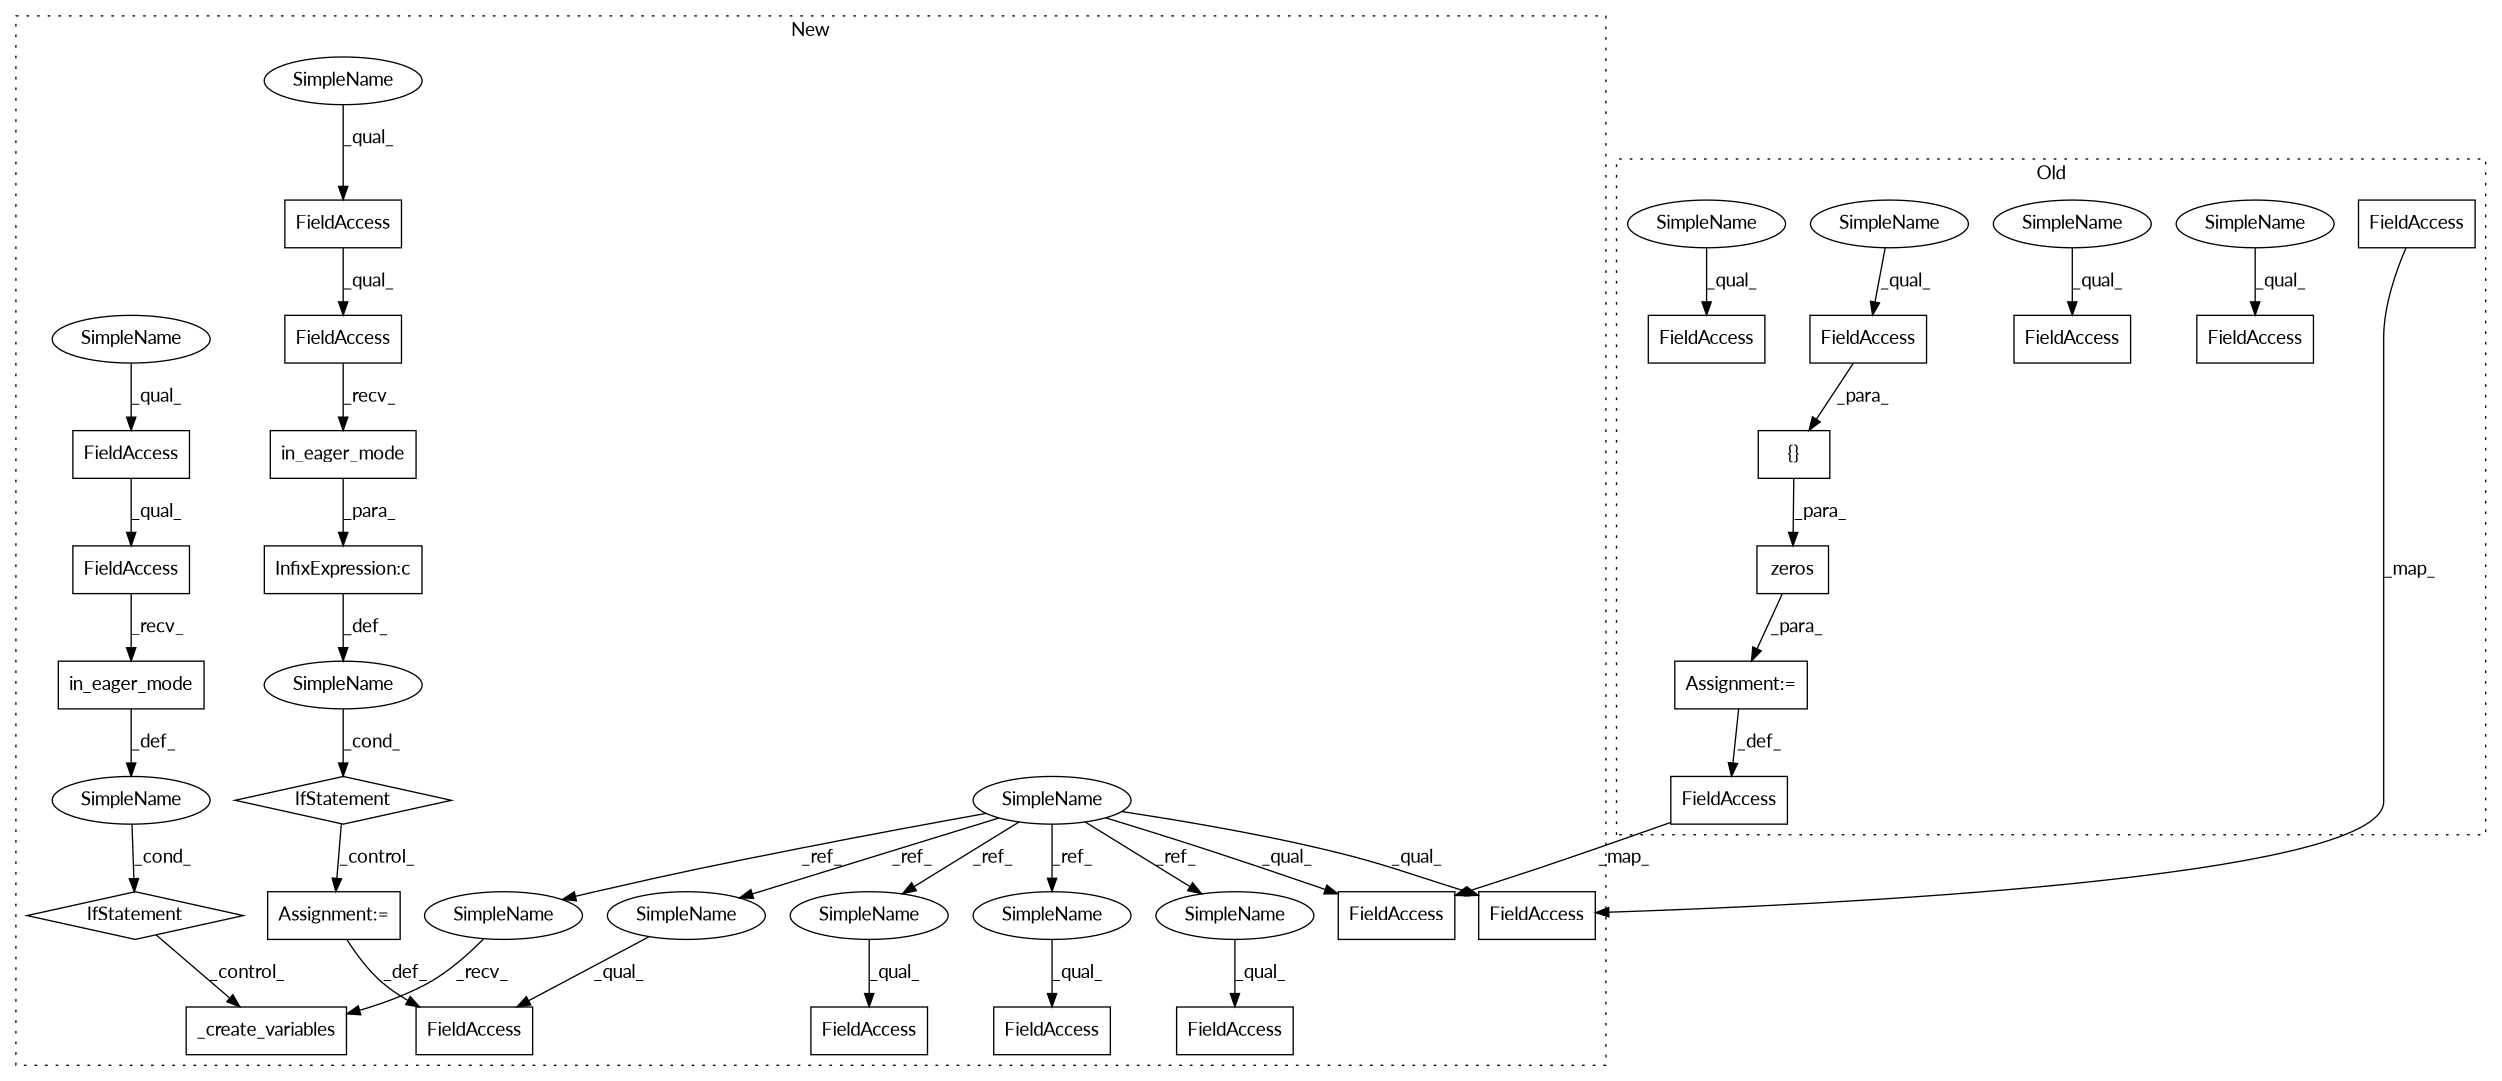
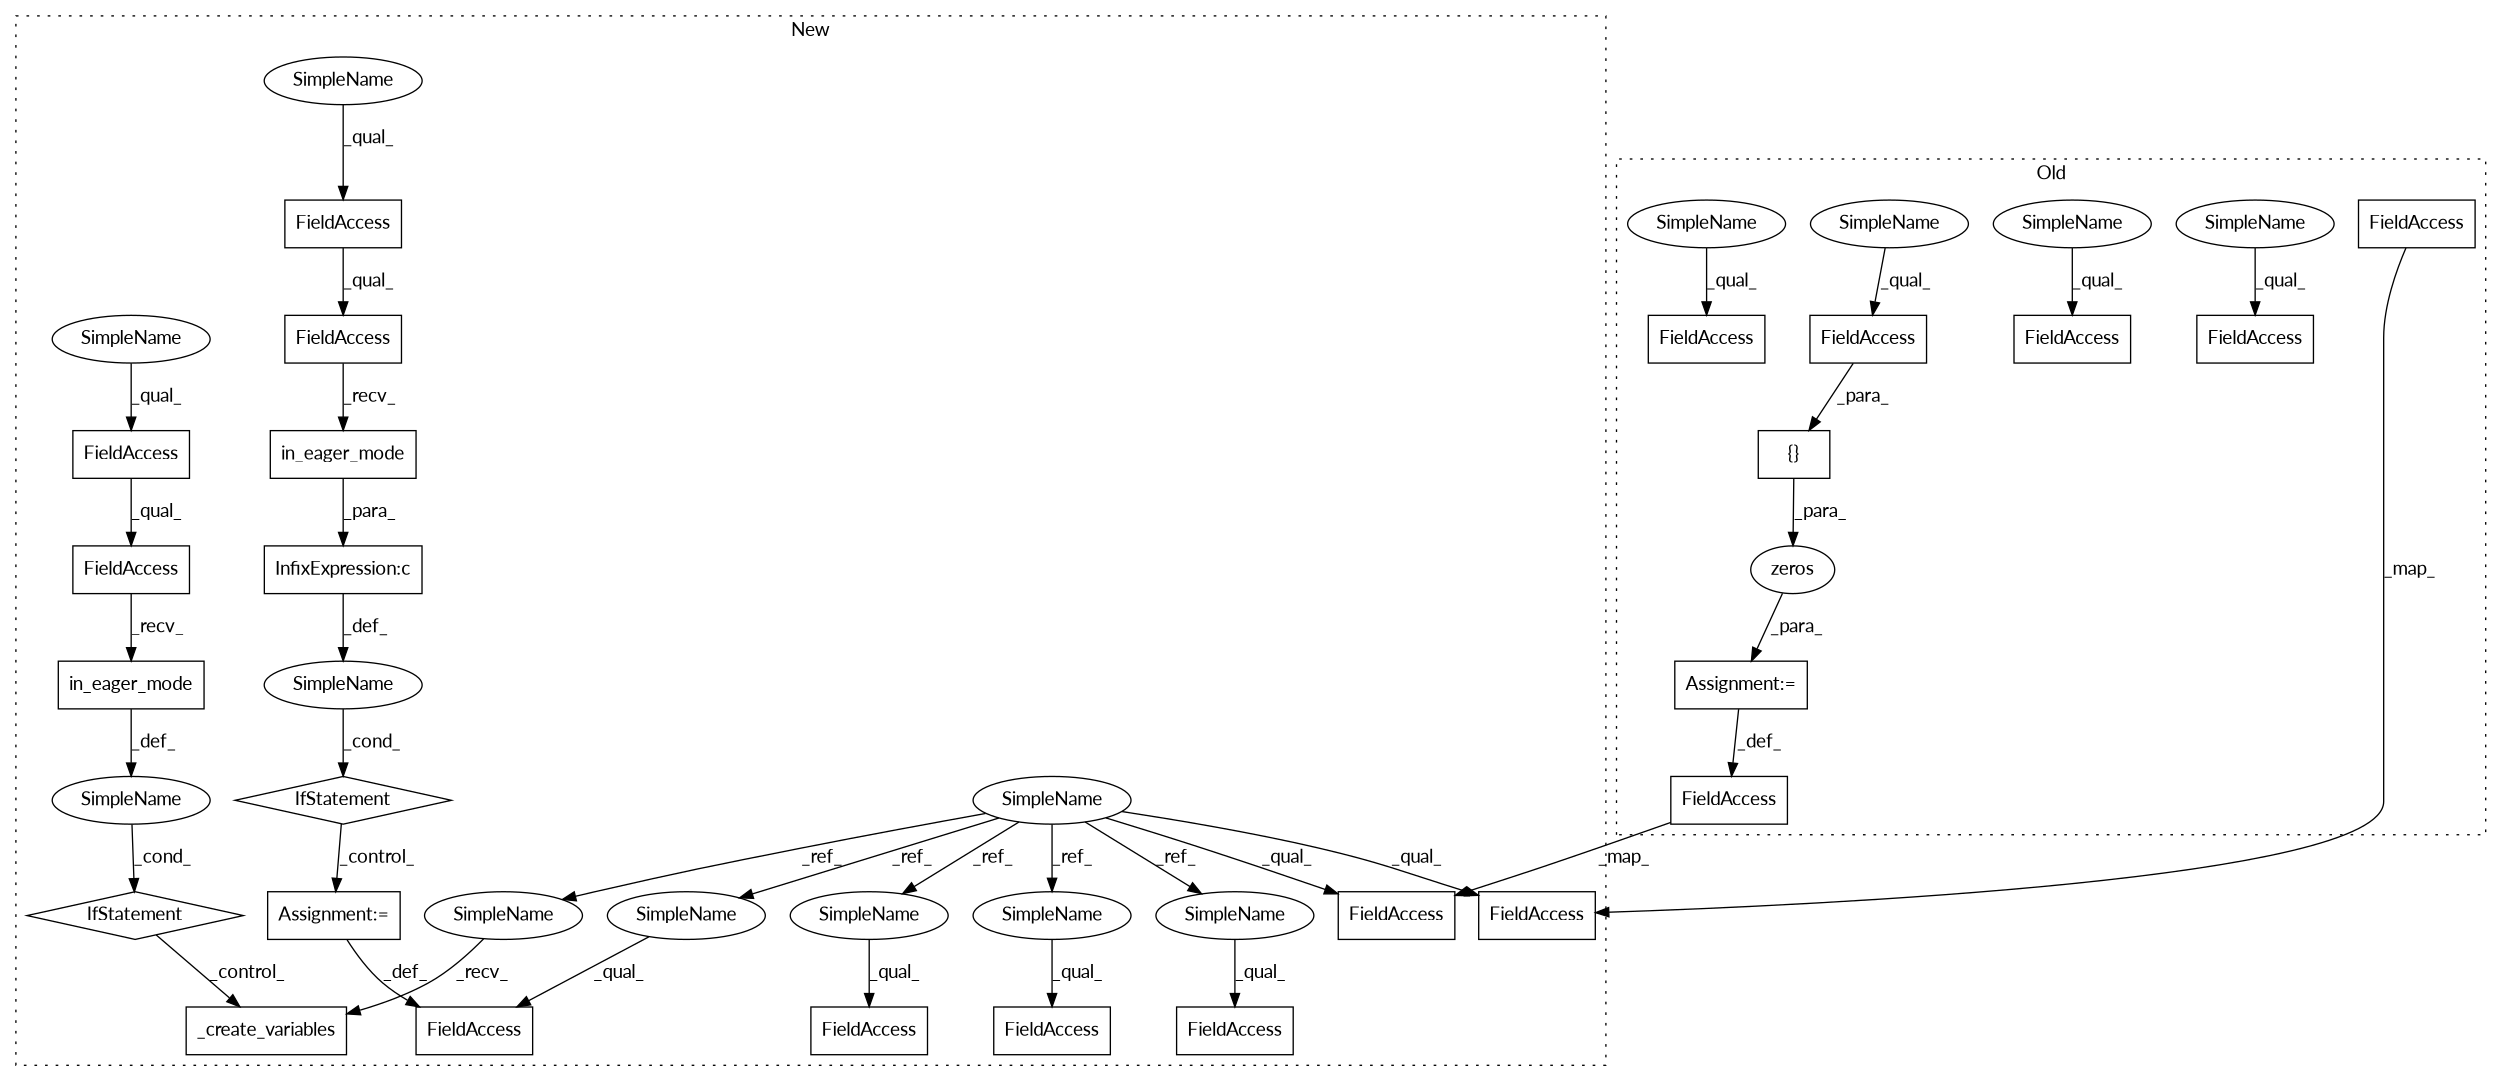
  digraph {
    fontname=Lato
    node [a=22 l=4 s=75245 shape=box fontname=Lato]
    edge [fontname=Lato]
-   n1 [a=32 l="6,1" label=zeros s="70853,70886"]
+   n1 [a=32 l="6,1" label=zeros s="70853,70886" shape=ellipse]
    n2 [a=4 l="1,1" label="{}" s="70868,70885"]
    n3 [l=11 label=FieldAccess s=70820]
    n4 [l=12 label=FieldAccess s=70958]
    n5 [l=16 label=FieldAccess s=70701]
    n6 [l=12 label=FieldAccess s=70790]
    n7 [l=16 label=FieldAccess s=70869]
    n8 [l=11 label=FieldAccess s=70625]
    n9 [a=7 l=12 label="Assignment:=" s=70831]
    n10 [a=42 label=SimpleName s=70701 shape=ellipse]
    n11 [a=42 label=SimpleName s=70958 shape=ellipse]
    n12 [a=42 label=SimpleName s=70869 shape=ellipse]
    n13 [a=42 label=SimpleName s=70790 shape=ellipse]
    n14 [a=32 l="18,1" label=_create_variables s="75316,75345"]
    n15 [a=25 l="4,2" label=IfStatement s="75240,75301" shape=diamond]
    n16 [a=32 l=15 label=in_eager_mode s=75270]
    n17 [a=42 label=SimpleName shape=ellipse l="" s=""]
    n18 [a=42 label=SimpleName s=74736 shape=ellipse]
    n19 [l=11 label=FieldAccess s=77152]
    n20 [l=24 label=FieldAccess]
    n21 [l=11 label=FieldAccess s=77098]
    n22 [l=14 label=FieldAccess s=77122]
    n23 [l=18 label=FieldAccess]
    n24 [l=11 label=FieldAccess s=77077]
    n25 [l=11 label=FieldAccess s=75290]
    n26 [l=11 label=FieldAccess s=77138]
    n27 [l=18 label=FieldAccess s=77032]
    n28 [l=24 label=FieldAccess s=77032]
    n29 [a=32 l=15 label=in_eager_mode s=77057]
    n30 [a=25 l="4,2" label=IfStatement s="77028,77088" shape=diamond]
    n31 [a=42 label=SimpleName shape=ellipse l="" s=""]
    n32 [a=7 l=1 label="Assignment:=" s=77109]
    n33 [a=27 label="InfixExpression:c" s=77072]
    n34 [a=42 label=SimpleName s=77098 shape=ellipse]
    n35 [a=42 label=SimpleName s=75290 shape=ellipse]
    n36 [a=42 label=SimpleName s=77122 shape=ellipse]
    n37 [a=42 label=SimpleName s=77077 shape=ellipse]
    n38 [a=42 label=SimpleName s=75311 shape=ellipse]
    n39 [a=42 l=10 label=SimpleName shape=ellipse]
    n40 [a=42 l=10 label=SimpleName s=77032 shape=ellipse]
    subgraph cluster_1 {
      label=Old
      style=dotted
      n1
      n2
      n3
      n4
      n5
      n6
      n7
      n8
      n9
      n10
      n11
      n12
      n13
    }
    subgraph cluster_2 {
      label=New
      style=dotted
      n14
      n15
      n16
      n17
      n18
      n19
      n20
      n21
      n22
      n23
      n24
      n25
      n26
      n27
      n28
      n29
      n30
      n31
      n32
      n33
      n34
      n35
      n36
      n37
      n38
      n39
      n40
    }
    n1 -> n9 [label=_para_]
    n2 -> n1 [label=_para_]
    n3 -> n19 [label=_map_]
    n7 -> n2 [label=_para_]
    n8 -> n26 [label=_map_]
    n9 -> n3 [label=_def_]
    n10 -> n5 [label=_qual_]
    n11 -> n4 [label=_qual_]
    n12 -> n7 [label=_qual_]
    n13 -> n6 [label=_qual_]
    n15 -> n14 [label=_control_]
    n16 -> n17 [label=_def_]
    n17 -> n15 [label=_cond_]
    n18 -> n19 [label=_qual_]
    n18 -> n26 [label=_qual_]
    n18 -> n34 [label=_ref_]
    n18 -> n35 [label=_ref_]
    n18 -> n36 [label=_ref_]
    n18 -> n37 [label=_ref_]
    n18 -> n38 [label=_ref_]
    n20 -> n16 [label=_recv_]
    n23 -> n20 [label=_qual_]
    n27 -> n28 [label=_qual_]
    n28 -> n29 [label=_recv_]
    n29 -> n33 [label=_para_]
    n30 -> n32 [label=_control_]
    n31 -> n30 [label=_cond_]
    n32 -> n21 [label=_def_]
    n33 -> n31 [label=_def_]
    n34 -> n21 [label=_qual_]
    n35 -> n25 [label=_qual_]
    n36 -> n22 [label=_qual_]
    n37 -> n24 [label=_qual_]
    n38 -> n14 [label=_recv_]
    n39 -> n23 [label=_qual_]
    n40 -> n27 [label=_qual_]
  }
